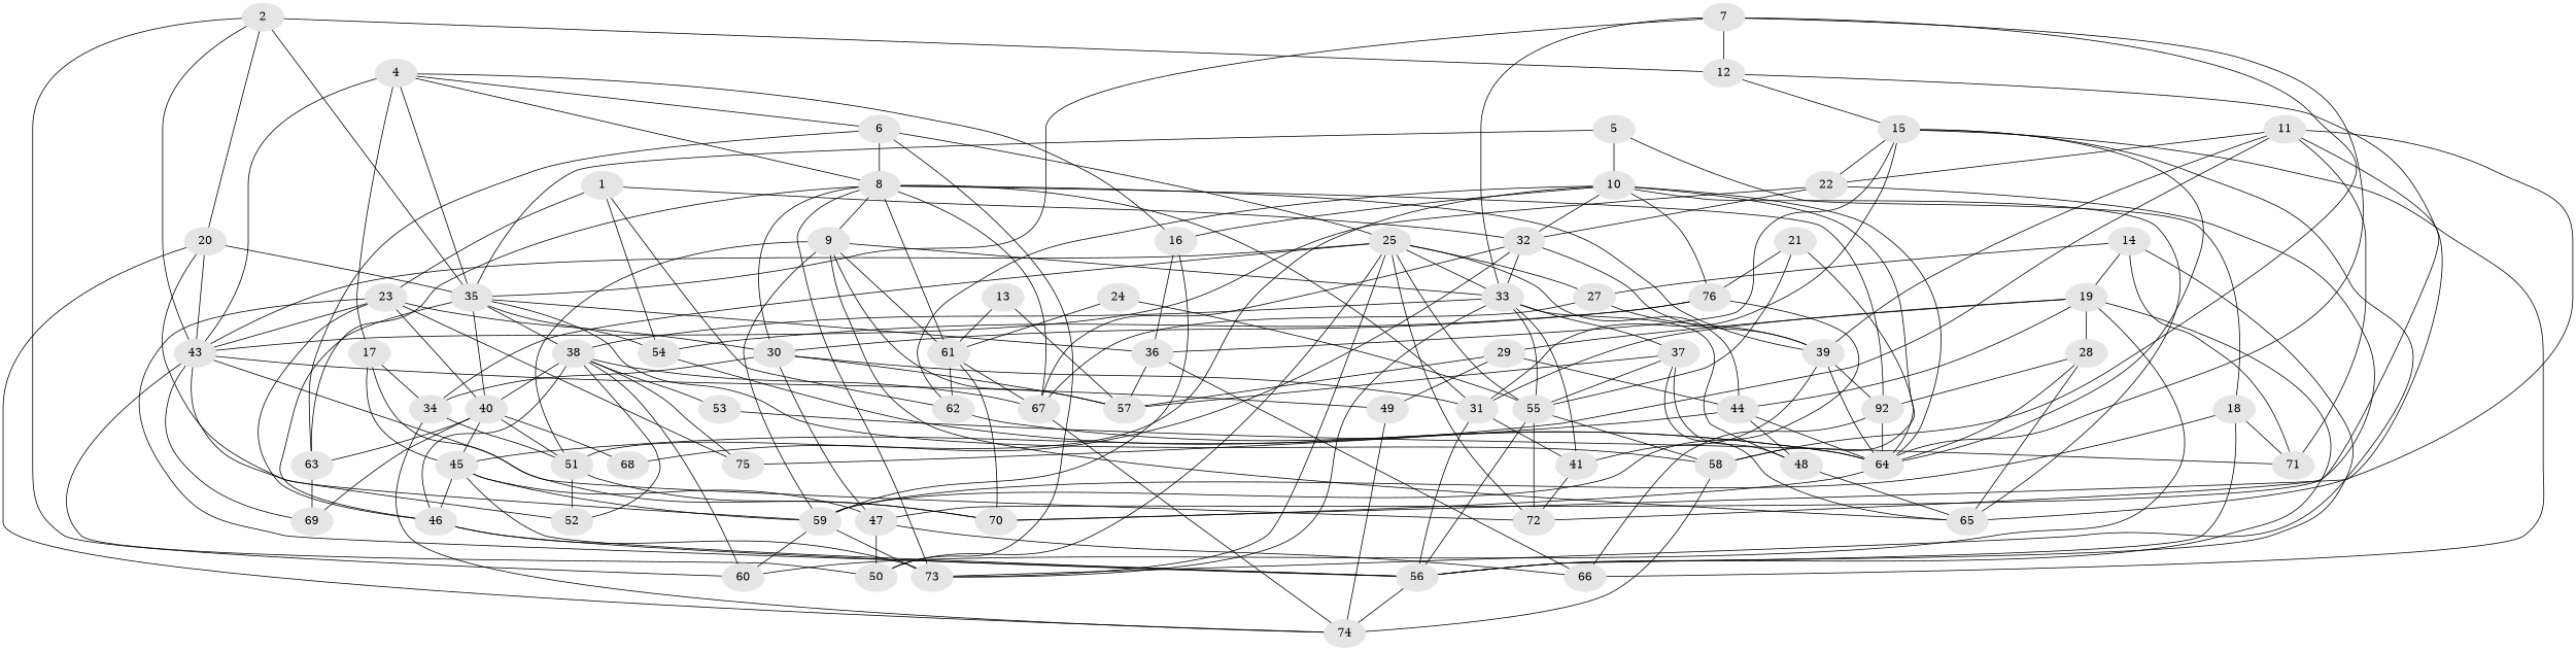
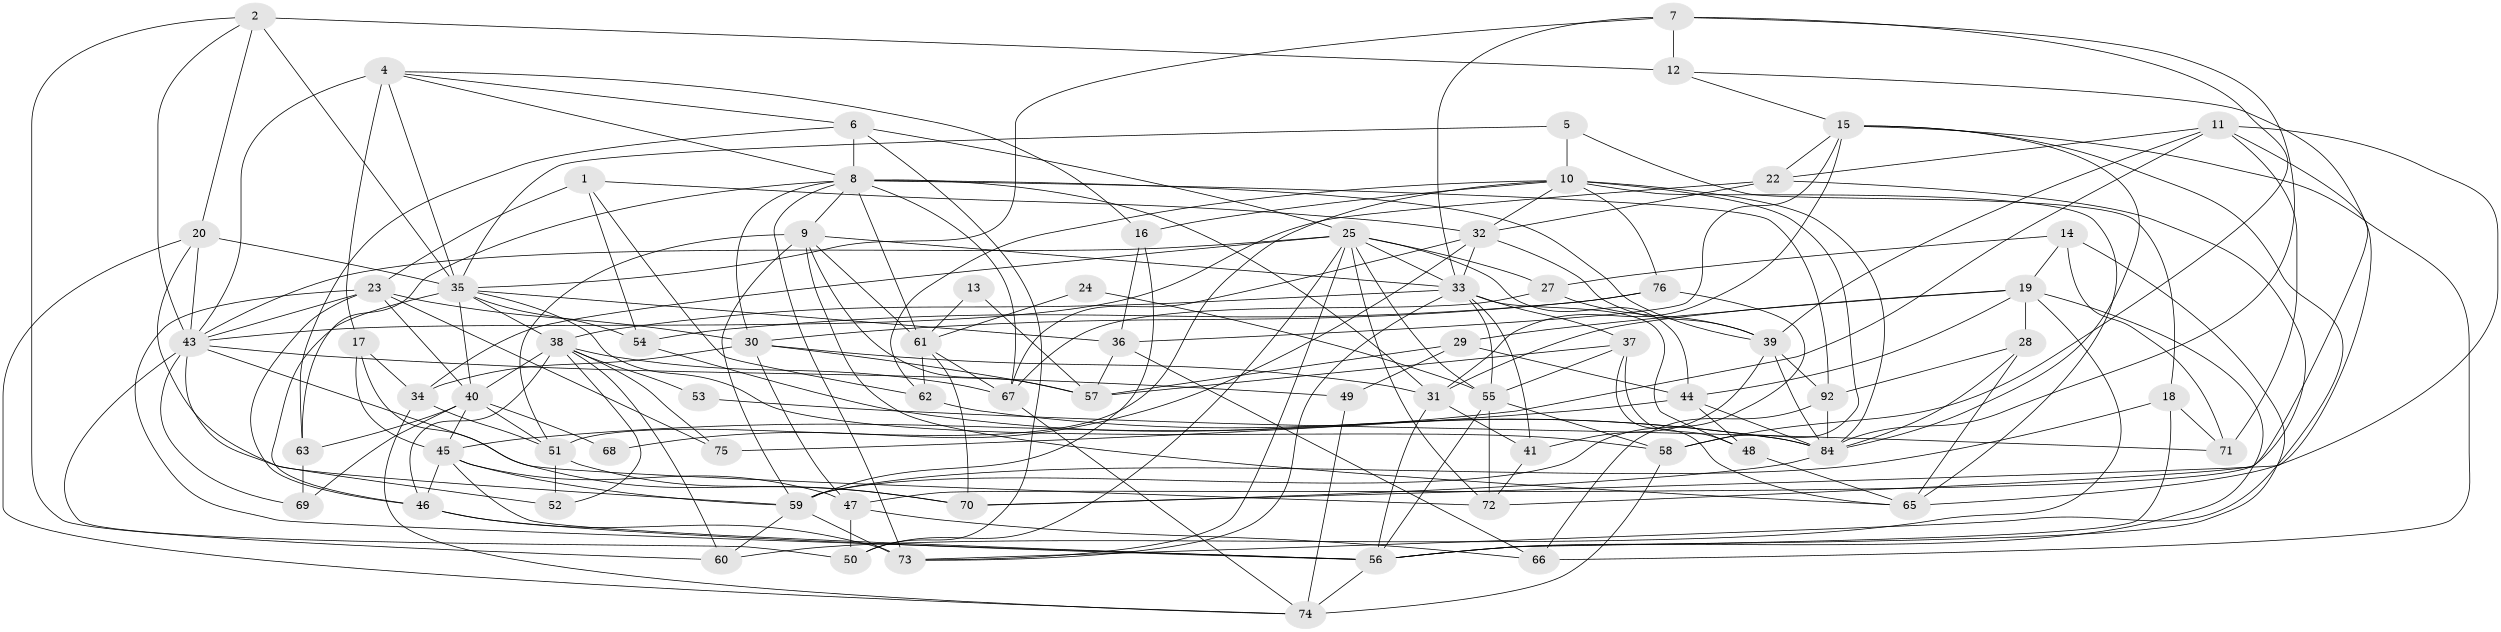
  graph {
    node [color=gray90 style=filled]
    edge [weight=1.0]
    1
    23
    32
    54
    62
    43
    30
    56
    40
    46
    75
    33
    39
    67
    68
-   64
+   64 [label=84]
    2
    12
    20
    35
    60
    15
    47
    59
    74
    36
    58
    38
    50
    72
    49
    52
    69
    n34 [label=76]
    57
    66
    4
    6
    8
    16
    17
    25
    63
    9
    31
    n46 [label=92]
    61
    73
    45
    70
    34
    5
    10
    18
    51
    65
    71
    27
    44
    55
    7
    41
    37
    48
    11
    22
    13
    14
    19
    28
    29
-   21
    24
    53
    1 -- 23
    1 -- 32
    1 -- 54
    1 -- 62
    23 -- 43
    23 -- 30
    23 -- 56
    23 -- 40
    23 -- 46
    23 -- 75
    32 -- 33
    32 -- 39
    32 -- 67
    32 -- 68 [weight=2.0]
    54 -- 64
    62 -- 64
    43 -- 50
    43 -- 72
    43 -- 49
    43 -- 52
    43 -- 69
    30 -- 47
    30 -- 57
    30 -- 31
    30 -- 34 [weight=2.0]
    56 -- 74
    40 -- 68
    40 -- 69
    40 -- 63
    40 -- 45
    40 -- 51
    46 -- 56
    46 -- 73
    33 -- 38
    33 -- 73
    33 -- 55
    33 -- 41
    33 -- 37
    33 -- 48
    39 -- 64
    39 -- n46
    39 -- 41
    67 -- 74
    64 -- 70
    2 -- 43
    2 -- 12 [weight=2.0]
    2 -- 20
    2 -- 35
    2 -- 60
    12 -- 15
    12 -- 47
    20 -- 43
    20 -- 35
    20 -- 59
    20 -- 74
    35 -- 54
    35 -- 40
    35 -- 46
    35 -- 36
    35 -- 58
    35 -- 38
    15 -- 64
    15 -- 36
    15 -- 66
    15 -- 31
    15 -- 73
    15 -- 22
    47 -- 50
    47 -- 66
    59 -- 60
    59 -- 73 [weight=2.0]
    36 -- 57
    36 -- 66
    58 -- 74
    38 -- 40
    38 -- 46
    38 -- 75
    38 -- 67
    38 -- 60
    38 -- 52
    38 -- 53
    49 -- 74
    n34 -- 54
    n34 -- 30
    n34 -- 59 [weight=2.0]
    4 -- 43 [weight=2.0]
    4 -- 35
    4 -- 6
    4 -- 8
    4 -- 16
    4 -- 17
    6 -- 50
    6 -- 8
    6 -- 25
    6 -- 63
    8 -- 30
    8 -- 39
    8 -- 67
    8 -- 63
    8 -- 9
    8 -- 31
    8 -- n46
    8 -- 61
    8 -- 73
    16 -- 59
    16 -- 36
    17 -- 45
    17 -- 70
    17 -- 34
    25 -- 43
    25 -- 33
    25 -- 50
    25 -- 72
    25 -- 73
    25 -- 34
    25 -- 27
    25 -- 44
    25 -- 55
    63 -- 69
    9 -- 33
    9 -- 59
    9 -- 57
    9 -- 61
    9 -- 51
    9 -- 65
    31 -- 56
    31 -- 41
    n46 -- 64
    n46 -- 66
    61 -- 62
    61 -- 67
    61 -- 70
    45 -- 56
    45 -- 46
    45 -- 47
    45 -- 59
    34 -- 74
    34 -- 51
    5 -- 35
    5 -- 10
    5 -- 18
    10 -- 32
    10 -- 62
    10 -- 64
    10 -- 58
    10 -- n34
    10 -- 16
    10 -- 51
    10 -- 65
    18 -- 56
    18 -- 59 [weight=2.0]
    18 -- 71 [weight=2.0]
    51 -- 52
    51 -- 70
    27 -- 39
    27 -- 67
    44 -- 75
    44 -- 64
    44 -- 48
    55 -- 56
    55 -- 58
    55 -- 72
    7 -- 33
    7 -- 64
    7 -- 12 [weight=2.0]
    7 -- 35
    7 -- 58
    41 -- 72
    37 -- 57
    37 -- 65
    37 -- 55
    37 -- 48
    48 -- 65
    11 -- 39
    11 -- 45
    11 -- 70
    11 -- 65
    11 -- 71
    11 -- 22
    22 -- 32
    22 -- 43
    22 -- 72
    13 -- 57
    13 -- 61
    14 -- 56
    14 -- 71 [weight=2.0]
    14 -- 27
    14 -- 19
    19 -- 56
    19 -- 60
    19 -- 31
    19 -- 44
    19 -- 28 [weight=2.0]
    19 -- 29
    28 -- 64
    28 -- n46
    28 -- 65
    29 -- 49
    29 -- 57
    29 -- 44
-   21 -- 64
-   21 -- n34
-   21 -- 55
    24 -- 61
    24 -- 55
    53 -- 71
  }
